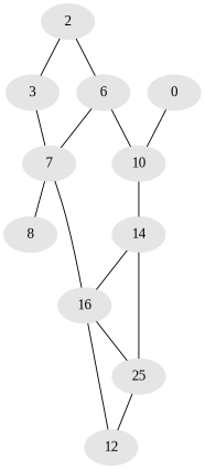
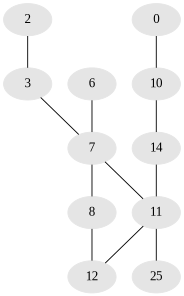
  graph {
    fontname="Liberation Serif"
    node [color=gray90 fontname="Liberation Serif" style=filled]
    edge [fontname="Liberation Serif"]
    2 [super="+1"]
    3 [super="+4"]
    6
    7
    10
    8 [super="+4"]
-   11 [label=16]
+   11
    n8 [label=0 super="+13"]
    14 [super="+13"]
    12 [super="+16"]
    n11 [label=25 super="+16"]
    2 -- 3
-   2 -- 6
    3 -- 7
    6 -- 7
-   6 -- 10
    7 -- 8
    7 -- 11
    10 -- 14
-   n11 -- 12
+   8 -- 12
    11 -- 12
    11 -- n11
    n8 -- 10
    14 -- 11
-   14 -- n11
  }
